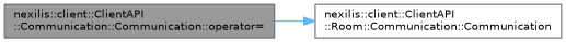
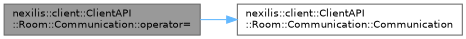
  digraph {
    rankdir=LR
    node [fontname=Helvetica fontsize=10 shape=box style=filled]
-   n1 [color=gray40 fillcolor=grey60 fontcolor=black height=0.2 label="nexilis::client::ClientAPI\l::Communication::Communication::operator=" width=0.4]
+   n1 [color=gray40 fillcolor=grey60 fontcolor=black height=0.2 label="nexilis::client::ClientAPI\l::Room::Communication::operator=" width=0.4]
    n2 [color=grey40 fillcolor=white height=0.2 label="nexilis::client::ClientAPI\l::Room::Communication::Communication" width=0.4]
    n1 -> n2 [color=steelblue1 fontname=Helvetica fontsize=10 labelfontname=Helvetica labelfontsize=10 style=solid]
  }
